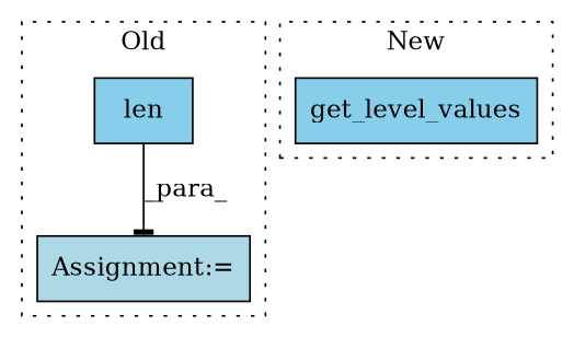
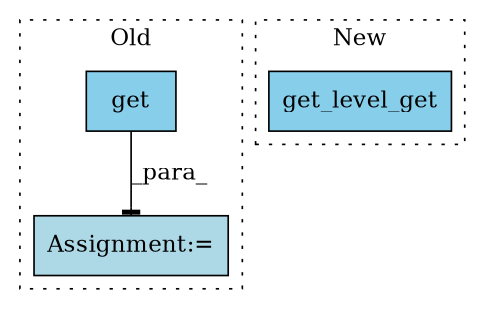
  digraph {
    node [a=32 shape=box style=filled fillcolor=skyblue]
-   n1 [l="4,1" label=len s="7410,7426"]
+   n1 [l="4,1" label=get s="7410,7426"]
    n2 [a=7 l=10 label="Assignment:=" s=7355 fillcolor=lightblue]
-   n3 [l="17,1" label=get_level_values s="6628,6646"]
+   n3 [l="17,1" label=get_level_get s="6628,6646"]
    subgraph cluster_1 {
      label=Old
      style=dotted
      n1
      n2
    }
    subgraph cluster_2 {
      label=New
      style=dotted
      n3
    }
    n1 -> n2 [label=_para_ arrowhead=tee]
  }
